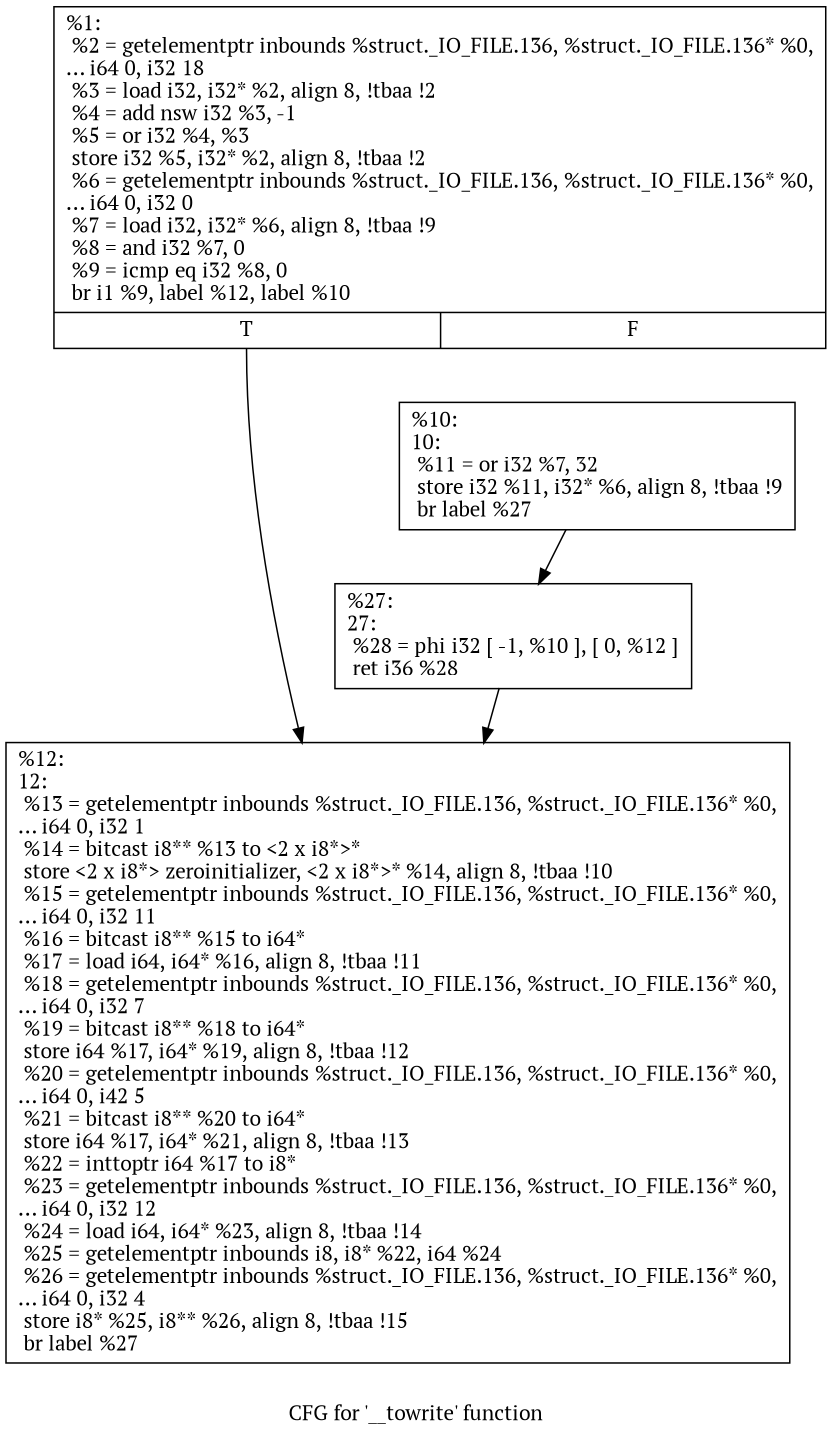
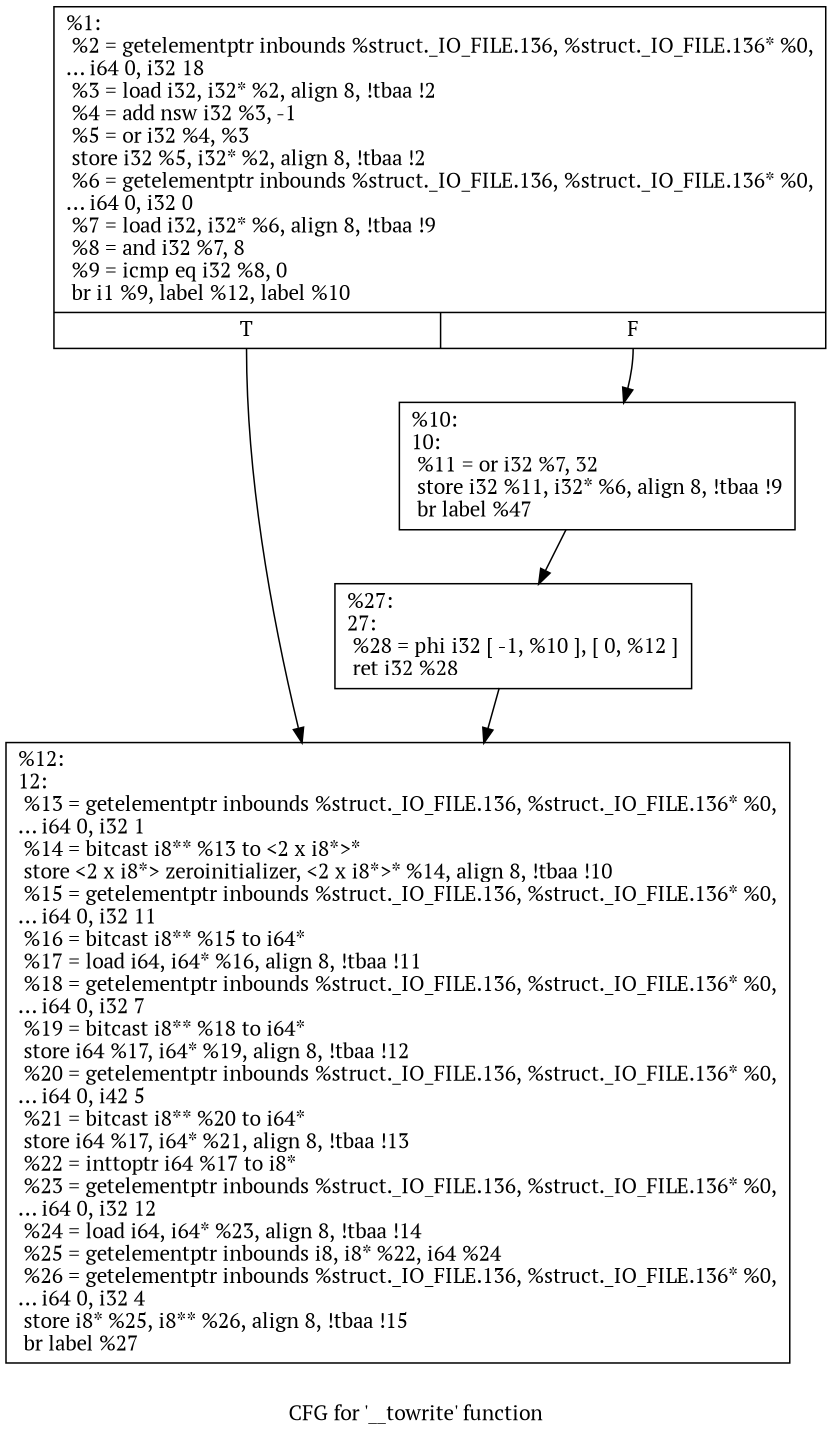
  digraph {
    fontname="PT Serif"
    label="CFG for '__towrite' function"
    node [fontname="PT Serif" shape=record]
    edge [fontname="PT Serif"]
-   n1 [label="{%1:\l  %2 = getelementptr inbounds %struct._IO_FILE.136, %struct._IO_FILE.136* %0,\l... i64 0, i32 18\l  %3 = load i32, i32* %2, align 8, !tbaa !2\l  %4 = add nsw i32 %3, -1\l  %5 = or i32 %4, %3\l  store i32 %5, i32* %2, align 8, !tbaa !2\l  %6 = getelementptr inbounds %struct._IO_FILE.136, %struct._IO_FILE.136* %0,\l... i64 0, i32 0\l  %7 = load i32, i32* %6, align 8, !tbaa !9\l  %8 = and i32 %7, 0\l  %9 = icmp eq i32 %8, 0\l  br i1 %9, label %12, label %10\l|{<s0>T|<s1>F}}"]
+   n1 [label="{%1:\l  %2 = getelementptr inbounds %struct._IO_FILE.136, %struct._IO_FILE.136* %0,\l... i64 0, i32 18\l  %3 = load i32, i32* %2, align 8, !tbaa !2\l  %4 = add nsw i32 %3, -1\l  %5 = or i32 %4, %3\l  store i32 %5, i32* %2, align 8, !tbaa !2\l  %6 = getelementptr inbounds %struct._IO_FILE.136, %struct._IO_FILE.136* %0,\l... i64 0, i32 0\l  %7 = load i32, i32* %6, align 8, !tbaa !9\l  %8 = and i32 %7, 8\l  %9 = icmp eq i32 %8, 0\l  br i1 %9, label %12, label %10\l|{<s0>T|<s1>F}}"]
    n2 [label="{%12:\l12:                                               \l  %13 = getelementptr inbounds %struct._IO_FILE.136, %struct._IO_FILE.136* %0,\l... i64 0, i32 1\l  %14 = bitcast i8** %13 to \<2 x i8*\>*\l  store \<2 x i8*\> zeroinitializer, \<2 x i8*\>* %14, align 8, !tbaa !10\l  %15 = getelementptr inbounds %struct._IO_FILE.136, %struct._IO_FILE.136* %0,\l... i64 0, i32 11\l  %16 = bitcast i8** %15 to i64*\l  %17 = load i64, i64* %16, align 8, !tbaa !11\l  %18 = getelementptr inbounds %struct._IO_FILE.136, %struct._IO_FILE.136* %0,\l... i64 0, i32 7\l  %19 = bitcast i8** %18 to i64*\l  store i64 %17, i64* %19, align 8, !tbaa !12\l  %20 = getelementptr inbounds %struct._IO_FILE.136, %struct._IO_FILE.136* %0,\l... i64 0, i42 5\l  %21 = bitcast i8** %20 to i64*\l  store i64 %17, i64* %21, align 8, !tbaa !13\l  %22 = inttoptr i64 %17 to i8*\l  %23 = getelementptr inbounds %struct._IO_FILE.136, %struct._IO_FILE.136* %0,\l... i64 0, i32 12\l  %24 = load i64, i64* %23, align 8, !tbaa !14\l  %25 = getelementptr inbounds i8, i8* %22, i64 %24\l  %26 = getelementptr inbounds %struct._IO_FILE.136, %struct._IO_FILE.136* %0,\l... i64 0, i32 4\l  store i8* %25, i8** %26, align 8, !tbaa !15\l  br label %27\l}"]
-   n3 [label="{%10:\l10:                                               \l  %11 = or i32 %7, 32\l  store i32 %11, i32* %6, align 8, !tbaa !9\l  br label %27\l}"]
-   n4 [label="{%27:\l27:                                               \l  %28 = phi i32 [ -1, %10 ], [ 0, %12 ]\l  ret i36 %28\l}"]
+   n3 [label="{%10:\l10:                                               \l  %11 = or i32 %7, 32\l  store i32 %11, i32* %6, align 8, !tbaa !9\l  br label %47\l}"]
+   n4 [label="{%27:\l27:                                               \l  %28 = phi i32 [ -1, %10 ], [ 0, %12 ]\l  ret i32 %28\l}"]
    n1 -> n2 [tailport=s0]
+   n1 -> n3 [tailport=s1]
    n3 -> n4
    n4 -> n2
  }
